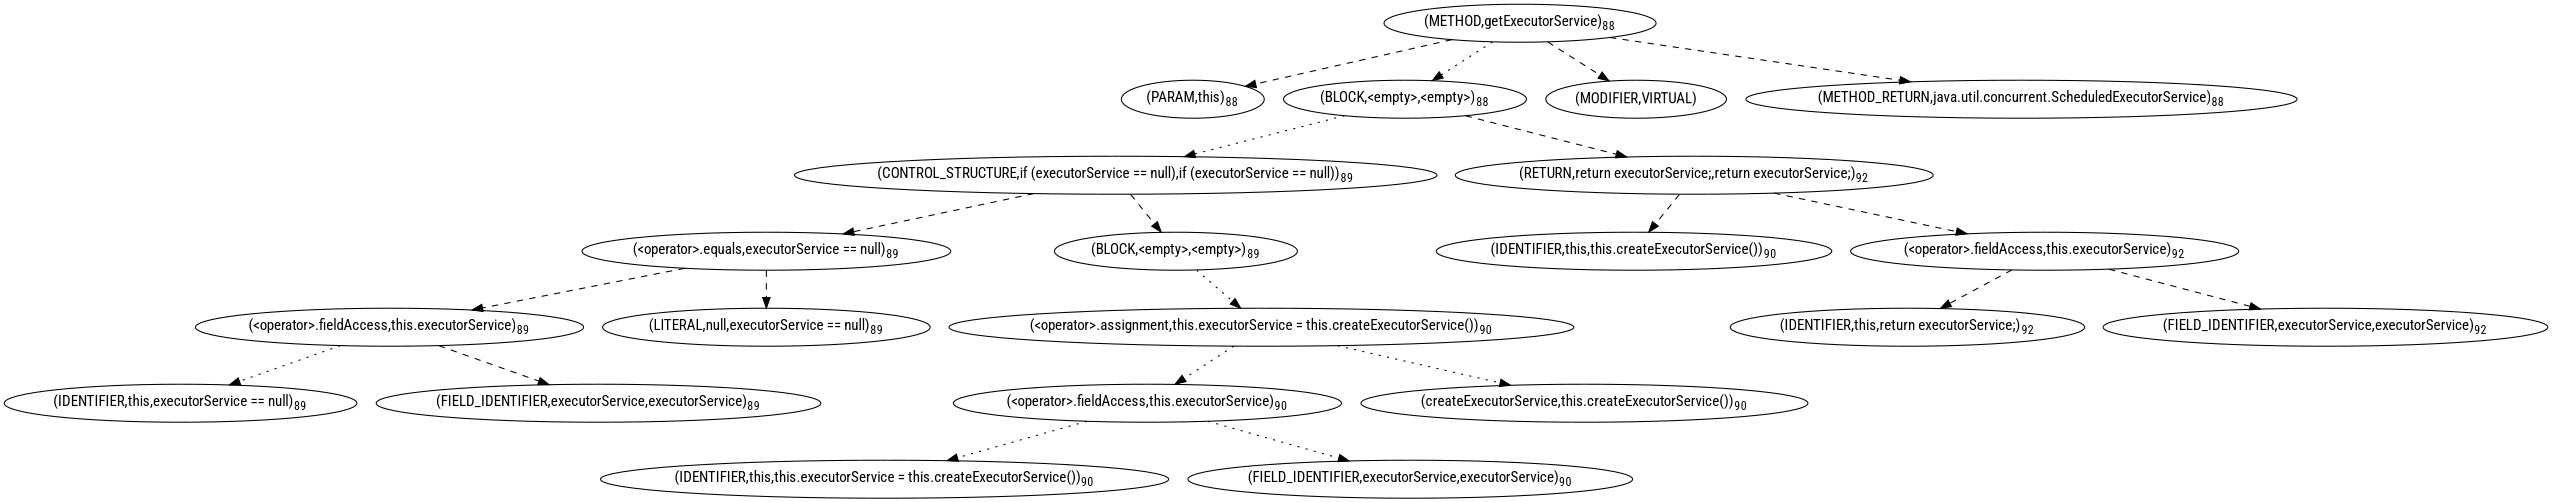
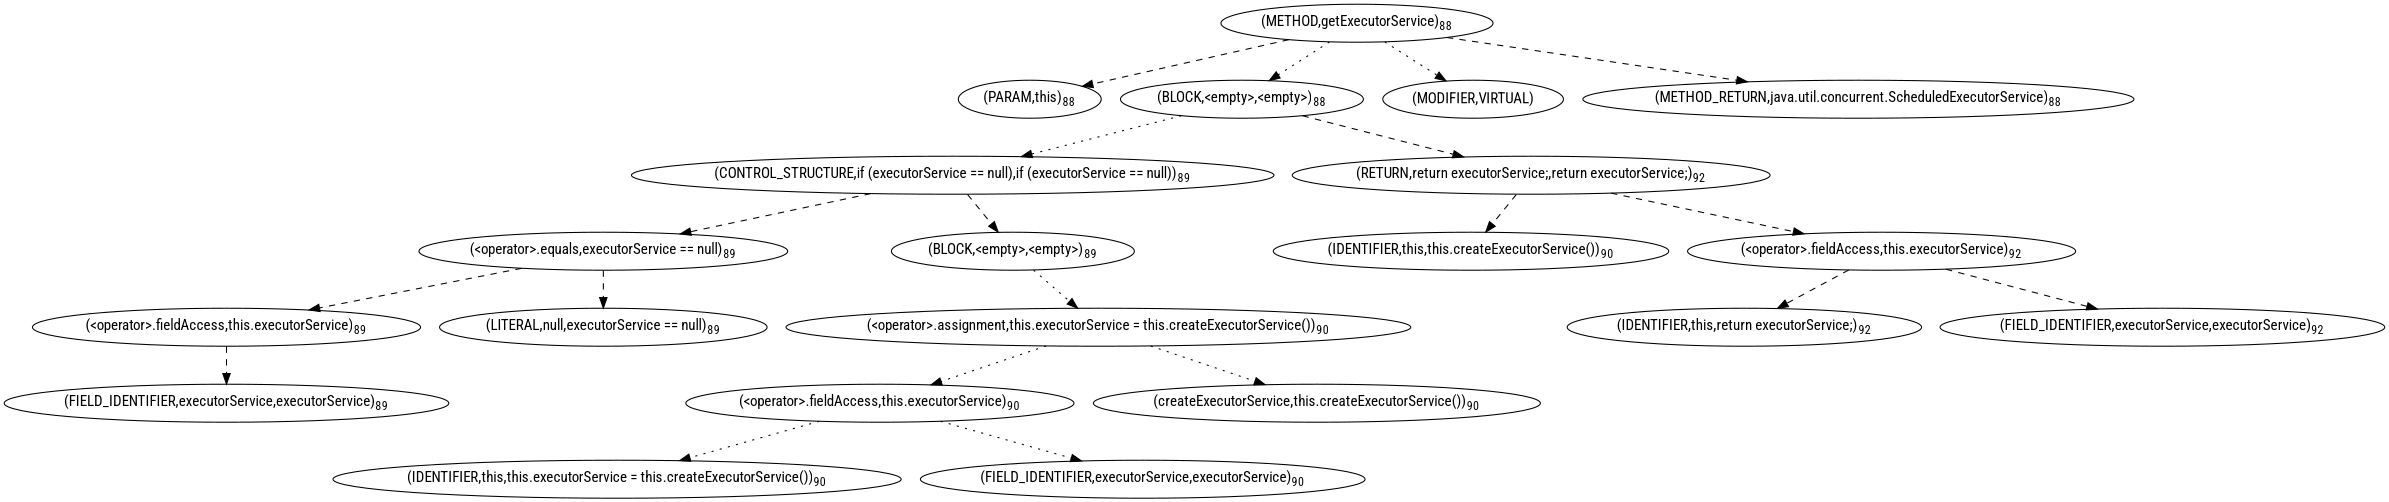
  digraph {
    fontname="Roboto Condensed"
    node [fontname="Roboto Condensed"]
    edge [fontname="Roboto Condensed" style=dashed]
    n1 [label=<(METHOD,getExecutorService)<SUB>88</SUB>>]
    n2 [label=<(PARAM,this)<SUB>88</SUB>>]
    n3 [label=<(BLOCK,&lt;empty&gt;,&lt;empty&gt;)<SUB>88</SUB>>]
    n4 [label=<(MODIFIER,VIRTUAL)>]
    n5 [label=<(METHOD_RETURN,java.util.concurrent.ScheduledExecutorService)<SUB>88</SUB>>]
    n6 [label=<(CONTROL_STRUCTURE,if (executorService == null),if (executorService == null))<SUB>89</SUB>>]
    n7 [label=<(RETURN,return executorService;,return executorService;)<SUB>92</SUB>>]
    n8 [label=<(&lt;operator&gt;.equals,executorService == null)<SUB>89</SUB>>]
    n9 [label=<(BLOCK,&lt;empty&gt;,&lt;empty&gt;)<SUB>89</SUB>>]
    n10 [label=<(IDENTIFIER,this,this.createExecutorService())<SUB>90</SUB>>]
    n11 [label=<(&lt;operator&gt;.fieldAccess,this.executorService)<SUB>92</SUB>>]
    n12 [label=<(&lt;operator&gt;.fieldAccess,this.executorService)<SUB>89</SUB>>]
    n13 [label=<(LITERAL,null,executorService == null)<SUB>89</SUB>>]
    n14 [label=<(&lt;operator&gt;.assignment,this.executorService = this.createExecutorService())<SUB>90</SUB>>]
-   n15 [label=<(IDENTIFIER,this,executorService == null)<SUB>89</SUB>>]
    n16 [label=<(FIELD_IDENTIFIER,executorService,executorService)<SUB>89</SUB>>]
    n17 [label=<(&lt;operator&gt;.fieldAccess,this.executorService)<SUB>90</SUB>>]
    n18 [label=<(createExecutorService,this.createExecutorService())<SUB>90</SUB>>]
    n19 [label=<(IDENTIFIER,this,this.executorService = this.createExecutorService())<SUB>90</SUB>>]
    n20 [label=<(FIELD_IDENTIFIER,executorService,executorService)<SUB>90</SUB>>]
    n21 [label=<(IDENTIFIER,this,return executorService;)<SUB>92</SUB>>]
    n22 [label=<(FIELD_IDENTIFIER,executorService,executorService)<SUB>92</SUB>>]
    n1 -> n2
    n1 -> n3 [style=dotted]
-   n1 -> n4
+   n1 -> n4 [style=dotted]
    n1 -> n5
    n3 -> n6 [style=dotted]
    n3 -> n7
    n6 -> n8
    n6 -> n9
    n7 -> n10
    n7 -> n11
    n8 -> n12
    n8 -> n13
    n9 -> n14 [style=dotted]
    n11 -> n21
    n11 -> n22
-   n12 -> n15 [style=dotted]
    n12 -> n16
    n14 -> n17 [style=dotted]
    n14 -> n18 [style=dotted]
    n17 -> n19 [style=dotted]
    n17 -> n20 [style=dotted]
  }
